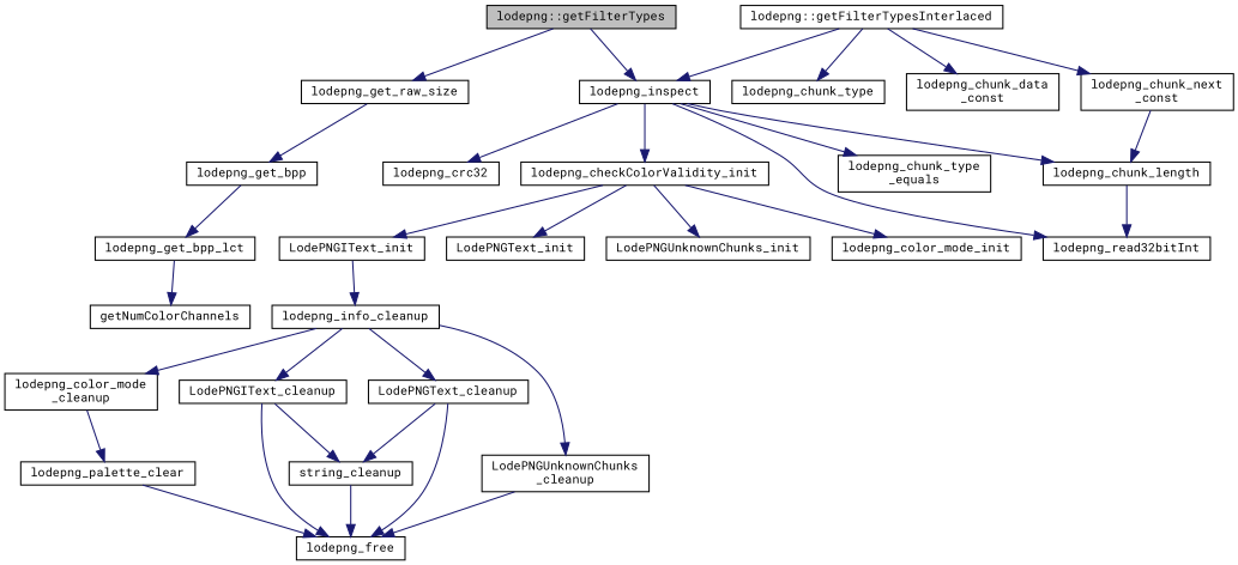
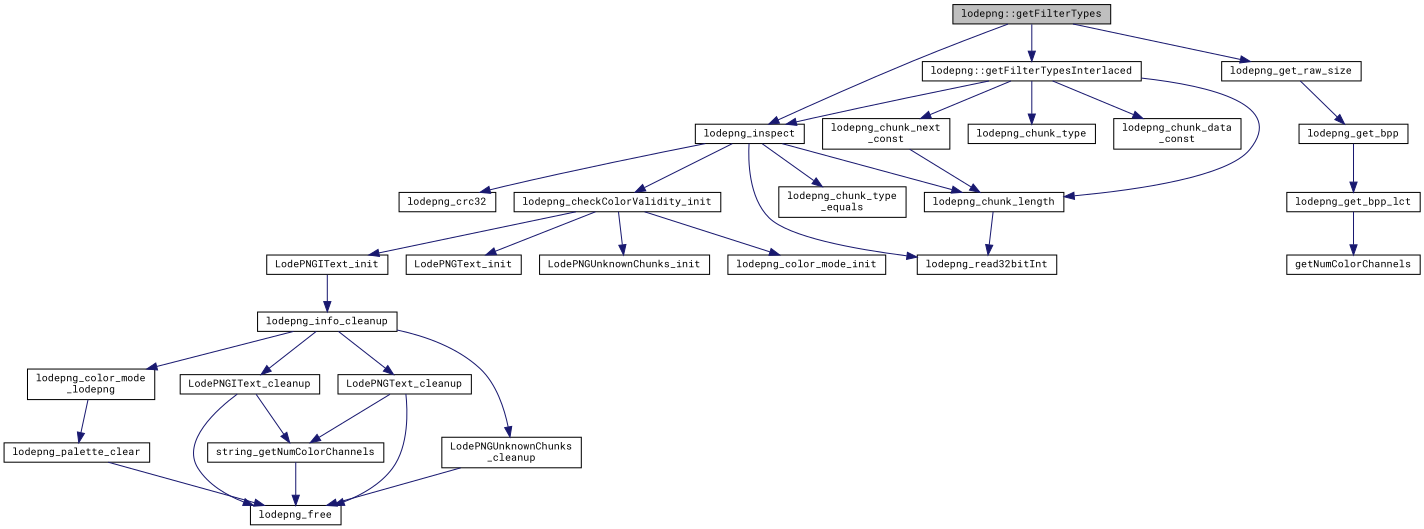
  digraph {
    fontname="Roboto Mono"
    rankdir=TB
    node [color=black fillcolor=white fontname="Roboto Mono" fontsize=10 shape=record style=filled]
    edge [color=midnightblue fontname="Roboto Mono" fontsize=10 labelfontname=Helvetica labelfontsize=10 style=solid]
    n1 [fillcolor=grey75 fontcolor=black height=0.2 label="lodepng::getFilterTypes" width=0.4]
    n2 [height=0.2 label="lodepng::getFilterTypesInterlaced" width=0.4]
    n3 [height=0.2 label=lodepng_inspect width=0.4]
    n4 [height=0.2 label=lodepng_get_raw_size width=0.4]
    n5 [height=0.2 label="lodepng_chunk_data\l_const" width=0.4]
    n6 [height=0.2 label=lodepng_chunk_length width=0.4]
    n7 [height=0.2 label="lodepng_chunk_next\l_const" width=0.4]
    n8 [height=0.2 label=lodepng_chunk_type width=0.4]
    n9 [height=0.2 label=lodepng_read32bitInt width=0.4]
    n10 [height=0.2 label="lodepng_chunk_type\l_equals" width=0.4]
    n11 [height=0.2 label=lodepng_crc32 width=0.4]
    n12 [height=0.2 label=lodepng_checkColorValidity_init width=0.4]
    n13 [height=0.2 label=lodepng_get_bpp width=0.4]
    n14 [height=0.2 label=lodepng_get_bpp_lct width=0.4]
    n15 [height=0.2 label=getNumColorChannels width=0.4]
    n16 [height=0.2 label=lodepng_info_cleanup width=0.4]
-   n17 [height=0.2 label="lodepng_color_mode\l_cleanup" width=0.4]
+   n17 [height=0.2 label="lodepng_color_mode\l_lodepng" width=0.4]
    n18 [height=0.2 label=LodePNGIText_cleanup width=0.4]
    n19 [height=0.2 label=LodePNGText_cleanup width=0.4]
    n20 [height=0.2 label="LodePNGUnknownChunks\l_cleanup" width=0.4]
    n21 [height=0.2 label=lodepng_color_mode_init width=0.4]
    n22 [height=0.2 label=LodePNGIText_init width=0.4]
    n23 [height=0.2 label=LodePNGText_init width=0.4]
    n24 [height=0.2 label=LodePNGUnknownChunks_init width=0.4]
    n25 [height=0.2 label=lodepng_palette_clear width=0.4]
    n26 [height=0.2 label=lodepng_free width=0.4]
-   n27 [height=0.2 label=string_cleanup width=0.4]
+   n27 [height=0.2 label=string_getNumColorChannels width=0.4]
+   n1 -> n2
    n1 -> n3
    n1 -> n4
    n2 -> n3
    n2 -> n5
+   n2 -> n6
    n2 -> n7
    n2 -> n8
    n3 -> n6
    n3 -> n9
    n3 -> n10
    n3 -> n11
    n3 -> n12
    n4 -> n13
    n6 -> n9
    n7 -> n6
    n12 -> n21
    n12 -> n22
    n12 -> n23
    n12 -> n24
    n13 -> n14
    n14 -> n15
    n16 -> n17
    n16 -> n18
    n16 -> n19
    n16 -> n20
    n17 -> n25
    n18 -> n26
    n18 -> n27
    n19 -> n26
    n19 -> n27
    n20 -> n26
    n22 -> n16
    n25 -> n26
    n27 -> n26
  }
